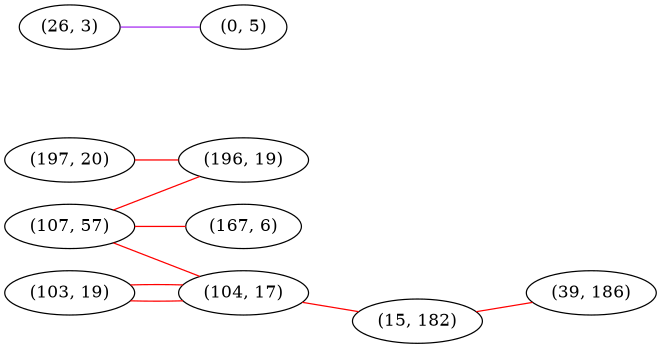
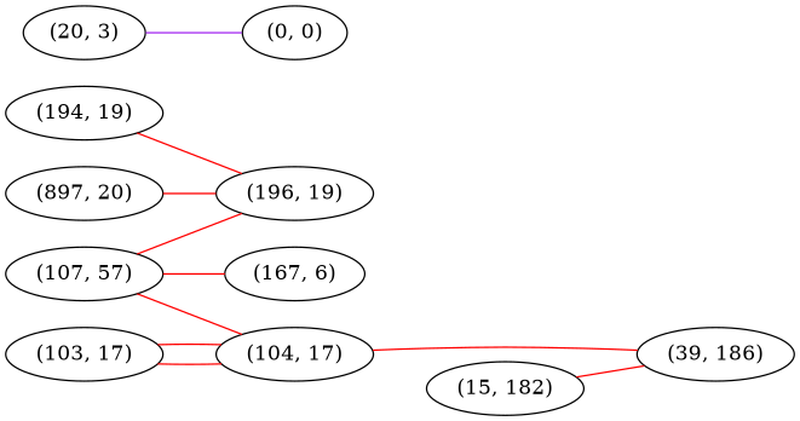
  graph {
    rankdir=LR
    edge [color=red weight=1]
    n1 [label="(39, 186)"]
    "(15, 182)"
    n3 [label="(107, 57)"]
    n4 [label="(196, 19)"]
    "(104, 17)"
    n6 [label="(167, 6)"]
-   "(20, 3)" [label="(26, 3)"]
-   "(0, 0)" [label="(0, 5)"]
-   "(103, 17)" [label="(103, 19)"]
-   "(197, 20)"
+   "(194, 19)"
+   "(20, 3)"
+   "(0, 0)"
+   "(103, 17)"
+   "(197, 20)" [label="(897, 20)"]
    "(15, 182)" -- n1
    n3 -- n4
    n3 -- "(104, 17)"
    n3 -- n6
-   "(104, 17)" -- "(15, 182)"
+   "(104, 17)" -- n1
+   "(194, 19)" -- n4
    "(20, 3)" -- "(0, 0)" [color=purple weight=4]
    "(103, 17)" -- "(104, 17)"
    "(103, 17)" -- "(104, 17)"
    "(197, 20)" -- n4
  }
